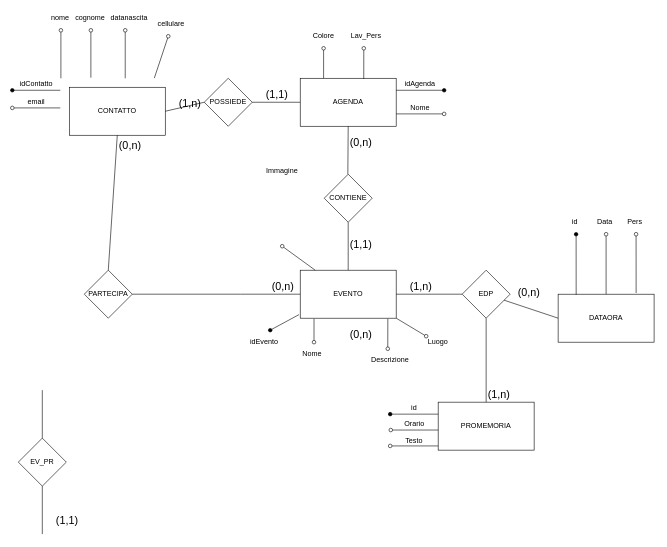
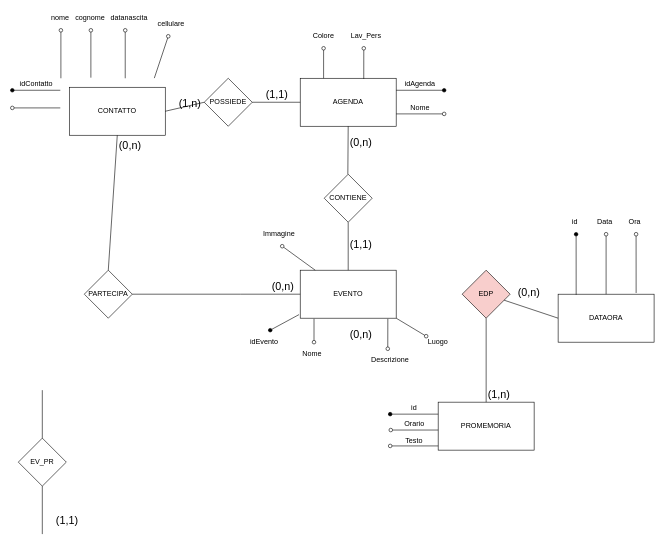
  <mxCell id="0" />
  <mxCell id="1" parent="0" />
  <mxCell id="2" value="EVENTO" style="rounded=0;whiteSpace=wrap;html=1;" vertex="1" parent="1"><mxGeometry x="500" y="450" width="160" height="80" as="geometry" /></mxCell>
  <mxCell id="3" value="CONTIENE" style="rhombus;whiteSpace=wrap;html=1;" vertex="1" parent="1"><mxGeometry x="540" y="290" width="80" height="80" as="geometry" /></mxCell>
  <mxCell id="4" value="AGENDA" style="rounded=0;whiteSpace=wrap;html=1;" vertex="1" parent="1"><mxGeometry x="500" y="130" width="160" height="80" as="geometry" /></mxCell>
  <mxCell id="5" value="CONTATTO" style="rounded=0;whiteSpace=wrap;html=1;" vertex="1" parent="1"><mxGeometry x="115" y="145" width="160" height="80" as="geometry" /></mxCell>
  <mxCell id="6" value="POSSIEDE" style="rhombus;whiteSpace=wrap;html=1;" vertex="1" parent="1"><mxGeometry x="340" y="130" width="80" height="80" as="geometry" /></mxCell>
  <mxCell id="7" value="" style="endArrow=none;html=1;rounded=0;exitX=1;exitY=0.5;exitDx=0;exitDy=0;entryX=0;entryY=0.5;entryDx=0;entryDy=0;" edge="1" parent="1" source="5" target="6"><mxGeometry relative="1" as="geometry"><mxPoint x="270" y="170" as="sourcePoint" /><mxPoint x="350" y="170" as="targetPoint" /></mxGeometry></mxCell>
  <mxCell id="8" value="(1,n)" style="resizable=0;html=1;align=center;verticalAlign=bottom;fontSize=18;" connectable="0" vertex="1" parent="7"><mxGeometry x="-1" relative="1" as="geometry"><mxPoint x="40" as="offset" /></mxGeometry></mxCell>
  <mxCell id="9" value="" style="endArrow=none;html=1;rounded=0;exitX=1;exitY=0.5;exitDx=0;exitDy=0;entryX=0;entryY=0.5;entryDx=0;entryDy=0;" edge="1" parent="1"><mxGeometry relative="1" as="geometry"><mxPoint x="420" y="170" as="sourcePoint" /><mxPoint x="500" y="170" as="targetPoint" /></mxGeometry></mxCell>
  <mxCell id="10" value="(1,1)" style="resizable=0;html=1;align=center;verticalAlign=bottom;fontSize=18;" connectable="0" vertex="1" parent="9"><mxGeometry x="-1" relative="1" as="geometry"><mxPoint x="40" as="offset" /></mxGeometry></mxCell>
  <mxCell id="11" value="" style="endArrow=none;html=1;rounded=0;exitX=0.5;exitY=1;exitDx=0;exitDy=0;" edge="1" parent="1" source="4"><mxGeometry relative="1" as="geometry"><mxPoint x="579.41" y="220" as="sourcePoint" /><mxPoint x="579.41" y="290" as="targetPoint" /></mxGeometry></mxCell>
  <mxCell id="12" value="(0,n)" style="resizable=0;html=1;align=center;verticalAlign=bottom;fontSize=18;" connectable="0" vertex="1" parent="11"><mxGeometry x="-1" relative="1" as="geometry"><mxPoint x="20" y="40" as="offset" /></mxGeometry></mxCell>
  <mxCell id="13" value="" style="endArrow=none;html=1;rounded=0;exitX=0.5;exitY=1;exitDx=0;exitDy=0;entryX=0.5;entryY=0;entryDx=0;entryDy=0;" edge="1" parent="1" source="3" target="2"><mxGeometry relative="1" as="geometry"><mxPoint x="570" y="380" as="sourcePoint" /><mxPoint x="570" y="450" as="targetPoint" /></mxGeometry></mxCell>
  <mxCell id="14" value="(1,1)" style="resizable=0;html=1;align=center;verticalAlign=bottom;fontSize=18;" connectable="0" vertex="1" parent="13"><mxGeometry x="-1" relative="1" as="geometry"><mxPoint x="20" y="50" as="offset" /></mxGeometry></mxCell>
  <mxCell id="15" value="" style="endArrow=none;html=1;rounded=0;entryX=0;entryY=0.5;entryDx=0;entryDy=0;exitX=1;exitY=0.5;exitDx=0;exitDy=0;" edge="1" parent="1" source="17" target="2"><mxGeometry relative="1" as="geometry"><mxPoint x="180" y="650" as="sourcePoint" /><mxPoint x="300" y="650" as="targetPoint" /><Array as="points"><mxPoint x="220" y="490" /><mxPoint x="400" y="490" /></Array></mxGeometry></mxCell>
  <mxCell id="16" value="(0,n)" style="resizable=0;html=1;align=center;verticalAlign=bottom;fontSize=18;" connectable="0" vertex="1" parent="15"><mxGeometry x="-1" relative="1" as="geometry"><mxPoint x="250" as="offset" /></mxGeometry></mxCell>
  <mxCell id="17" value="PARTECIPA" style="rhombus;whiteSpace=wrap;html=1;" vertex="1" parent="1"><mxGeometry x="140" y="450" width="80" height="80" as="geometry" /></mxCell>
  <mxCell id="18" value="" style="endArrow=none;html=1;rounded=0;entryX=0.5;entryY=0;entryDx=0;entryDy=0;exitX=0.5;exitY=1;exitDx=0;exitDy=0;" edge="1" parent="1" source="5" target="17"><mxGeometry relative="1" as="geometry"><mxPoint x="180" y="210" as="sourcePoint" /><mxPoint x="340" y="650" as="targetPoint" /><Array as="points" /></mxGeometry></mxCell>
  <mxCell id="19" value="(0,n)" style="resizable=0;html=1;align=center;verticalAlign=bottom;fontSize=18;" connectable="0" vertex="1" parent="18"><mxGeometry x="-1" relative="1" as="geometry"><mxPoint x="20" y="30" as="offset" /></mxGeometry></mxCell>
  <mxCell id="20" value="" style="group" vertex="1" connectable="0" parent="1"><mxGeometry x="20" y="160" width="80" height="20" as="geometry" /></mxCell>
  <mxCell id="21" value="" style="endArrow=none;html=1;startArrow=oval;startFill=0;" edge="1" parent="20"><mxGeometry width="50" height="50" relative="1" as="geometry"><mxPoint y="19.41" as="sourcePoint" /><mxPoint x="80" y="19.41" as="targetPoint" /></mxGeometry></mxCell>
- <mxCell id="22" value="email" style="text;html=1;strokeColor=none;fillColor=none;align=center;verticalAlign=middle;whiteSpace=wrap;rounded=0;" vertex="1" parent="20"><mxGeometry x="20" width="40" height="20" as="geometry" /></mxCell>
  <mxCell id="23" value="" style="group" vertex="1" connectable="0" parent="1"><mxGeometry x="20" y="130" width="80" height="20" as="geometry" /></mxCell>
  <mxCell id="24" value="idContatto" style="text;html=1;strokeColor=none;fillColor=none;align=center;verticalAlign=middle;whiteSpace=wrap;rounded=0;portConstraint=south;snapToPoint=1;" vertex="1" parent="23"><mxGeometry x="20" width="40" height="20" as="geometry" /></mxCell>
  <mxCell id="25" value="" style="endArrow=none;html=1;startArrow=oval;startFill=1;targetPortConstraint=east;" edge="1" parent="23"><mxGeometry width="50" height="50" relative="1" as="geometry"><mxPoint y="20.0" as="sourcePoint" /><mxPoint x="80" y="20.0" as="targetPoint" /></mxGeometry></mxCell>
  <mxCell id="26" value="" style="group;rotation=90;" vertex="1" connectable="0" parent="1"><mxGeometry x="120" y="90" width="80" height="20" as="geometry" /></mxCell>
  <mxCell id="27" value="" style="endArrow=none;html=1;startArrow=oval;startFill=0;" edge="1" parent="26"><mxGeometry width="50" height="50" relative="1" as="geometry"><mxPoint x="31" y="-40" as="sourcePoint" /><mxPoint x="31" y="39" as="targetPoint" /></mxGeometry></mxCell>
  <mxCell id="28" value="cognome" style="text;html=1;strokeColor=none;fillColor=none;align=center;verticalAlign=middle;whiteSpace=wrap;rounded=0;rotation=0;direction=east;flipH=0;" vertex="1" parent="1"><mxGeometry x="130" y="20" width="40" height="20" as="geometry" /></mxCell>
  <mxCell id="29" value="" style="group" vertex="1" connectable="0" parent="1"><mxGeometry x="80" y="20" width="40" height="110" as="geometry" /></mxCell>
  <mxCell id="30" value="" style="group;rotation=90;" vertex="1" connectable="0" parent="29"><mxGeometry x="-10" y="60" width="80" height="20" as="geometry" /></mxCell>
  <mxCell id="31" value="" style="endArrow=none;html=1;startArrow=oval;startFill=0;" edge="1" parent="30"><mxGeometry width="50" height="50" relative="1" as="geometry"><mxPoint x="31" y="-30" as="sourcePoint" /><mxPoint x="31" y="50" as="targetPoint" /></mxGeometry></mxCell>
  <mxCell id="32" value="nome" style="text;html=1;strokeColor=none;fillColor=none;align=center;verticalAlign=middle;whiteSpace=wrap;rounded=0;rotation=0;direction=east;flipH=0;" vertex="1" parent="29"><mxGeometry width="40" height="20" as="geometry" /></mxCell>
  <mxCell id="33" value="" style="group;rotation=90;" vertex="1" connectable="0" parent="1"><mxGeometry x="185" y="80" width="60" height="20" as="geometry" /></mxCell>
  <mxCell id="34" value="" style="endArrow=none;html=1;startArrow=oval;startFill=0;" edge="1" parent="33"><mxGeometry width="50" height="50" relative="1" as="geometry"><mxPoint x="23.25" y="-30" as="sourcePoint" /><mxPoint x="23.25" y="50" as="targetPoint" /></mxGeometry></mxCell>
  <mxCell id="35" value="datanascita" style="text;html=1;strokeColor=none;fillColor=none;align=center;verticalAlign=middle;whiteSpace=wrap;rounded=0;rotation=0;direction=east;flipH=0;" vertex="1" parent="1"><mxGeometry x="200" y="20" width="30" height="20" as="geometry" /></mxCell>
  <mxCell id="36" value="" style="group" vertex="1" connectable="0" parent="1"><mxGeometry x="230" y="20" width="56.25" height="110" as="geometry" /></mxCell>
  <mxCell id="37" value="" style="group;rotation=90;" vertex="1" connectable="0" parent="36"><mxGeometry x="-11.25" y="63.75" width="67.5" height="20" as="geometry" /></mxCell>
  <mxCell id="38" value="" style="endArrow=none;html=1;startArrow=oval;startFill=0;" edge="1" parent="37"><mxGeometry width="50" height="50" relative="1" as="geometry"><mxPoint x="61.25" y="-23.75" as="sourcePoint" /><mxPoint x="38.005" y="46" as="targetPoint" /></mxGeometry></mxCell>
  <mxCell id="39" value="cellulare" style="text;html=1;strokeColor=none;fillColor=none;align=center;verticalAlign=middle;whiteSpace=wrap;rounded=0;rotation=0;direction=east;flipH=0;" vertex="1" parent="36"><mxGeometry x="40" y="10" width="30" height="20" as="geometry" /></mxCell>
  <mxCell id="40" value="" style="group;flipH=0;flipV=0;rotation=0;" vertex="1" connectable="0" parent="1"><mxGeometry x="660" y="130" width="80" height="20" as="geometry" /></mxCell>
  <mxCell id="41" value="" style="endArrow=none;html=1;startArrow=oval;startFill=1;targetPortConstraint=east;" edge="1" parent="40"><mxGeometry width="50" height="50" relative="1" as="geometry"><mxPoint x="80" y="20" as="sourcePoint" /><mxPoint y="20" as="targetPoint" /></mxGeometry></mxCell>
  <mxCell id="42" value="idAgenda" style="text;html=1;strokeColor=none;fillColor=none;align=center;verticalAlign=middle;whiteSpace=wrap;rounded=0;portConstraint=south;snapToPoint=1;" vertex="1" parent="40"><mxGeometry x="20" width="40" height="20" as="geometry" /></mxCell>
- <mxCell id="43" value="" style="endArrow=none;html=1;rounded=0;exitX=1;exitY=0.5;exitDx=0;exitDy=0;" edge="1" parent="1" source="2" target="45"><mxGeometry relative="1" as="geometry"><mxPoint x="660" y="490" as="sourcePoint" /><mxPoint x="740" y="490" as="targetPoint" /></mxGeometry></mxCell>
- <mxCell id="44" value="(1,n)" style="resizable=0;html=1;align=center;verticalAlign=bottom;fontSize=18;" connectable="0" vertex="1" parent="43"><mxGeometry x="-1" relative="1" as="geometry"><mxPoint x="40" as="offset" /></mxGeometry></mxCell>
- <mxCell id="45" value="EDP" style="rhombus;whiteSpace=wrap;html=1;" vertex="1" parent="1"><mxGeometry x="770" y="450" width="80" height="80" as="geometry" /></mxCell>
+ <mxCell id="45" value="EDP" style="rhombus;whiteSpace=wrap;html=1;fillColor=#f8cecc;" vertex="1" parent="1"><mxGeometry x="770" y="450" width="80" height="80" as="geometry" /></mxCell>
  <mxCell id="46" value="" style="endArrow=none;html=1;rounded=0;entryX=0;entryY=0.5;entryDx=0;entryDy=0;" edge="1" parent="1" source="45" target="48"><mxGeometry relative="1" as="geometry"><mxPoint x="850" y="490" as="sourcePoint" /><mxPoint x="900" y="490" as="targetPoint" /></mxGeometry></mxCell>
  <mxCell id="47" value="(0,n)" style="resizable=0;html=1;align=center;verticalAlign=bottom;fontSize=18;" connectable="0" vertex="1" parent="46"><mxGeometry x="-1" relative="1" as="geometry"><mxPoint x="40" as="offset" /></mxGeometry></mxCell>
  <mxCell id="48" value="DATAORA" style="rounded=0;whiteSpace=wrap;html=1;" vertex="1" parent="1"><mxGeometry x="930" y="490" width="160" height="80" as="geometry" /></mxCell>
  <mxCell id="49" value="" style="group" vertex="1" connectable="0" parent="1"><mxGeometry x="660" y="170" width="80" height="20" as="geometry" /></mxCell>
  <mxCell id="50" value="" style="endArrow=none;html=1;startArrow=oval;startFill=0;" edge="1" parent="49"><mxGeometry width="50" height="50" relative="1" as="geometry"><mxPoint x="80" y="19.41" as="sourcePoint" /><mxPoint y="19.41" as="targetPoint" /></mxGeometry></mxCell>
  <mxCell id="51" value="Nome" style="text;html=1;strokeColor=none;fillColor=none;align=center;verticalAlign=middle;whiteSpace=wrap;rounded=0;" vertex="1" parent="49"><mxGeometry x="20" width="40" height="20" as="geometry" /></mxCell>
  <mxCell id="52" value="" style="group" vertex="1" connectable="0" parent="1"><mxGeometry x="460" y="580" width="80" height="20" as="geometry" /></mxCell>
  <mxCell id="53" value="Nome" style="text;html=1;strokeColor=none;fillColor=none;align=center;verticalAlign=middle;whiteSpace=wrap;rounded=0;" vertex="1" parent="52"><mxGeometry x="40" width="40" height="20" as="geometry" /></mxCell>
  <mxCell id="54" value="" style="endArrow=none;html=1;startArrow=oval;startFill=0;entryX=0.144;entryY=1.013;entryDx=0;entryDy=0;entryPerimeter=0;" edge="1" parent="1" target="2"><mxGeometry width="50" height="50" relative="1" as="geometry"><mxPoint x="523" y="570" as="sourcePoint" /><mxPoint x="509.5" y="520" as="targetPoint" /><Array as="points" /></mxGeometry></mxCell>
  <mxCell id="55" value="idEvento" style="text;html=1;strokeColor=none;fillColor=none;align=center;verticalAlign=middle;whiteSpace=wrap;rounded=0;portConstraint=south;snapToPoint=1;" vertex="1" parent="1"><mxGeometry x="420" y="560" width="40" height="20" as="geometry" /></mxCell>
  <mxCell id="56" value="" style="endArrow=none;html=1;startArrow=oval;startFill=1;targetPortConstraint=east;entryX=-0.012;entryY=0.925;entryDx=0;entryDy=0;entryPerimeter=0;" edge="1" parent="1" target="2"><mxGeometry width="50" height="50" relative="1" as="geometry"><mxPoint x="450" y="550" as="sourcePoint" /><mxPoint x="490" y="380" as="targetPoint" /><Array as="points" /></mxGeometry></mxCell>
  <mxCell id="57" value="Descrizione" style="text;html=1;strokeColor=none;fillColor=none;align=center;verticalAlign=middle;whiteSpace=wrap;rounded=0;" vertex="1" parent="1"><mxGeometry x="630" y="590" width="40" height="20" as="geometry" /></mxCell>
  <mxCell id="58" value="" style="endArrow=none;html=1;startArrow=oval;startFill=0;entryX=0.913;entryY=1.013;entryDx=0;entryDy=0;entryPerimeter=0;" edge="1" parent="1" target="2"><mxGeometry width="50" height="50" relative="1" as="geometry"><mxPoint x="646" y="581" as="sourcePoint" /><mxPoint x="654" y="535" as="targetPoint" /></mxGeometry></mxCell>
  <mxCell id="59" value="Luogo" style="text;html=1;strokeColor=none;fillColor=none;align=center;verticalAlign=middle;whiteSpace=wrap;rounded=0;" vertex="1" parent="1"><mxGeometry x="710" y="560" width="40" height="20" as="geometry" /></mxCell>
  <mxCell id="60" value="" style="endArrow=none;html=1;startArrow=oval;startFill=0;entryX=1;entryY=1;entryDx=0;entryDy=0;" edge="1" parent="1" target="2"><mxGeometry width="50" height="50" relative="1" as="geometry"><mxPoint x="710" y="560" as="sourcePoint" /><mxPoint x="660" y="530" as="targetPoint" /></mxGeometry></mxCell>
  <mxCell id="61" value="EV_PR" style="rhombus;whiteSpace=wrap;html=1;" vertex="1" parent="1"><mxGeometry x="30" y="730" width="80" height="80" as="geometry" /></mxCell>
  <mxCell id="62" value="" style="endArrow=none;html=1;entryX=0.5;entryY=0;entryDx=0;entryDy=0;exitX=0.5;exitY=1;exitDx=0;exitDy=0;" edge="1" parent="1" target="61"><mxGeometry width="50" height="50" relative="1" as="geometry"><mxPoint x="70" y="650" as="sourcePoint" /><mxPoint x="10" y="790" as="targetPoint" /></mxGeometry></mxCell>
  <mxCell id="63" value="PROMEMORIA" style="rounded=0;whiteSpace=wrap;html=1;" vertex="1" parent="1"><mxGeometry x="730" y="670" width="160" height="80" as="geometry" /></mxCell>
  <mxCell id="64" value="" style="endArrow=none;html=1;exitX=0.5;exitY=1;exitDx=0;exitDy=0;entryX=0.5;entryY=0;entryDx=0;entryDy=0;" edge="1" parent="1" source="61"><mxGeometry width="50" height="50" relative="1" as="geometry"><mxPoint x="69.5" y="850" as="sourcePoint" /><mxPoint x="70" y="890" as="targetPoint" /></mxGeometry></mxCell>
  <mxCell id="65" value="(1,1)" style="resizable=0;html=1;align=center;verticalAlign=bottom;fontSize=18;" connectable="0" vertex="1" parent="1"><mxGeometry x="90" y="830" as="geometry"><mxPoint x="20" y="50" as="offset" /></mxGeometry></mxCell>
  <mxCell id="66" value="(0,n)" style="resizable=0;html=1;align=center;verticalAlign=bottom;fontSize=18;" connectable="0" vertex="1" parent="1"><mxGeometry x="580" y="530" as="geometry"><mxPoint x="20" y="40" as="offset" /></mxGeometry></mxCell>
  <mxCell id="67" value="" style="group" vertex="1" connectable="0" parent="1"><mxGeometry x="948" y="370" width="80" height="20" as="geometry" /></mxCell>
  <mxCell id="68" value="" style="endArrow=none;html=1;startArrow=oval;startFill=0;targetPortConstraint=east;" edge="1" parent="1" target="48"><mxGeometry width="50" height="50" relative="1" as="geometry"><mxPoint x="1010" y="390" as="sourcePoint" /><mxPoint x="1000" y="390" as="targetPoint" /></mxGeometry></mxCell>
  <mxCell id="69" value="Data" style="text;html=1;strokeColor=none;fillColor=none;align=center;verticalAlign=middle;whiteSpace=wrap;rounded=0;portConstraint=south;snapToPoint=1;" vertex="1" parent="1"><mxGeometry x="988" y="360" width="40" height="20" as="geometry" /></mxCell>
  <mxCell id="70" value="" style="group" vertex="1" connectable="0" parent="1"><mxGeometry x="650" y="670" width="80" height="20" as="geometry" /></mxCell>
  <mxCell id="71" value="id" style="text;html=1;strokeColor=none;fillColor=none;align=center;verticalAlign=middle;whiteSpace=wrap;rounded=0;portConstraint=south;snapToPoint=1;" vertex="1" parent="70"><mxGeometry x="20" width="40" height="20" as="geometry" /></mxCell>
  <mxCell id="72" value="" style="endArrow=none;html=1;startArrow=oval;startFill=1;targetPortConstraint=east;" edge="1" parent="70"><mxGeometry width="50" height="50" relative="1" as="geometry"><mxPoint y="20.0" as="sourcePoint" /><mxPoint x="80" y="20.0" as="targetPoint" /></mxGeometry></mxCell>
  <mxCell id="73" value="Orario" style="text;html=1;align=center;verticalAlign=middle;resizable=0;points=[];autosize=1;" vertex="1" parent="1"><mxGeometry x="665" y="697" width="50" height="20" as="geometry" /></mxCell>
  <mxCell id="74" value="" style="endArrow=none;html=1;startArrow=oval;startFill=0;entryX=1;entryY=0.75;entryDx=0;entryDy=0;" edge="1" parent="1"><mxGeometry width="50" height="50" relative="1" as="geometry"><mxPoint x="650" y="743" as="sourcePoint" /><mxPoint x="730" y="743" as="targetPoint" /></mxGeometry></mxCell>
  <mxCell id="75" value="Testo" style="text;html=1;strokeColor=none;fillColor=none;align=center;verticalAlign=middle;whiteSpace=wrap;rounded=0;" vertex="1" parent="1"><mxGeometry x="670" y="724" width="40" height="20" as="geometry" /></mxCell>
  <mxCell id="76" value="" style="group" vertex="1" connectable="0" parent="1"><mxGeometry x="460" y="430" width="80" height="20" as="geometry" /></mxCell>
  <mxCell id="77" value="" style="endArrow=none;html=1;startArrow=oval;startFill=0;" edge="1" parent="76" target="2"><mxGeometry width="50" height="50" relative="1" as="geometry"><mxPoint x="10" y="-20" as="sourcePoint" /><mxPoint x="80" y="19" as="targetPoint" /></mxGeometry></mxCell>
- <mxCell id="78" value="Immagine" style="text;html=1;strokeColor=none;fillColor=none;align=center;verticalAlign=middle;whiteSpace=wrap;rounded=0;" vertex="1" parent="1"><mxGeometry x="450" y="275" width="40" height="20" as="geometry" /></mxCell>
+ <mxCell id="78" value="Immagine" style="text;html=1;strokeColor=none;fillColor=none;align=center;verticalAlign=middle;whiteSpace=wrap;rounded=0;" vertex="1" parent="1"><mxGeometry x="445" y="380" width="40" height="20" as="geometry" /></mxCell>
  <mxCell id="79" value="" style="endArrow=none;html=1;startArrow=oval;startFill=0;entryX=0;entryY=0.75;entryDx=0;entryDy=0;" edge="1" parent="1"><mxGeometry width="50" height="50" relative="1" as="geometry"><mxPoint x="651" y="716.5" as="sourcePoint" /><mxPoint x="730" y="716.5" as="targetPoint" /></mxGeometry></mxCell>
  <mxCell id="80" value="" style="endArrow=none;html=1;startArrow=oval;startFill=0;entryX=0.5;entryY=0;entryDx=0;entryDy=0;" edge="1" parent="1"><mxGeometry width="50" height="50" relative="1" as="geometry"><mxPoint x="539" y="80" as="sourcePoint" /><mxPoint x="539" y="130" as="targetPoint" /></mxGeometry></mxCell>
  <mxCell id="81" value="Colore" style="text;html=1;strokeColor=none;fillColor=none;align=center;verticalAlign=middle;whiteSpace=wrap;rounded=0;" vertex="1" parent="1"><mxGeometry x="519" y="50" width="40" height="20" as="geometry" /></mxCell>
  <mxCell id="82" value="" style="endArrow=none;html=1;startArrow=oval;startFill=0;entryX=0.681;entryY=0.013;entryDx=0;entryDy=0;entryPerimeter=0;" edge="1" parent="1"><mxGeometry width="50" height="50" relative="1" as="geometry"><mxPoint x="606" y="80" as="sourcePoint" /><mxPoint x="605.96" y="131.04" as="targetPoint" /></mxGeometry></mxCell>
  <mxCell id="83" value="Lav_Pers" style="text;html=1;strokeColor=none;fillColor=none;align=center;verticalAlign=middle;whiteSpace=wrap;rounded=0;" vertex="1" parent="1"><mxGeometry x="590" y="50" width="40" height="20" as="geometry" /></mxCell>
  <mxCell id="84" value="id" style="text;html=1;strokeColor=none;fillColor=none;align=center;verticalAlign=middle;whiteSpace=wrap;rounded=0;portConstraint=south;snapToPoint=1;" vertex="1" parent="1"><mxGeometry x="938" y="360" width="40" height="20" as="geometry" /></mxCell>
  <mxCell id="85" value="" style="endArrow=none;html=1;startArrow=oval;startFill=1;targetPortConstraint=east;entryX=0.188;entryY=0.013;entryDx=0;entryDy=0;entryPerimeter=0;" edge="1" parent="1" target="48"><mxGeometry width="50" height="50" relative="1" as="geometry"><mxPoint x="960" y="390" as="sourcePoint" /><mxPoint x="940" y="440" as="targetPoint" /></mxGeometry></mxCell>
  <mxCell id="86" value="" style="endArrow=none;html=1;startArrow=oval;startFill=0;entryX=0.813;entryY=-0.025;entryDx=0;entryDy=0;entryPerimeter=0;" edge="1" parent="1" target="48"><mxGeometry width="50" height="50" relative="1" as="geometry"><mxPoint x="1060" y="390" as="sourcePoint" /><mxPoint x="1110" y="419.41" as="targetPoint" /></mxGeometry></mxCell>
- <mxCell id="87" value="Pers" style="text;html=1;strokeColor=none;fillColor=none;align=center;verticalAlign=middle;whiteSpace=wrap;rounded=0;" vertex="1" parent="1"><mxGeometry x="1038" y="360" width="40" height="20" as="geometry" /></mxCell>
+ <mxCell id="87" value="Ora" style="text;html=1;strokeColor=none;fillColor=none;align=center;verticalAlign=middle;whiteSpace=wrap;rounded=0;" vertex="1" parent="1"><mxGeometry x="1038" y="360" width="40" height="20" as="geometry" /></mxCell>
  <mxCell id="88" value="" style="endArrow=none;html=1;rounded=0;exitX=0.5;exitY=1;exitDx=0;exitDy=0;entryX=0.5;entryY=0;entryDx=0;entryDy=0;" edge="1" parent="1" source="45" target="63"><mxGeometry relative="1" as="geometry"><mxPoint x="750" y="599.5" as="sourcePoint" /><mxPoint x="860" y="599.5" as="targetPoint" /></mxGeometry></mxCell>
  <mxCell id="89" value="(1,n)" style="resizable=0;html=1;align=center;verticalAlign=bottom;fontSize=18;" connectable="0" vertex="1" parent="88"><mxGeometry x="-1" relative="1" as="geometry"><mxPoint x="20" y="140" as="offset" /></mxGeometry></mxCell>
